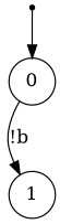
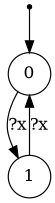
  digraph {
    node [shape=circle]
    ENTRY [shape=point]
    0
    1
    ENTRY -> 0
-   0 -> 1 [label="!b"]
+   0 -> 1 [label="?x"]
+   1 -> 0 [label="?x"]
  }
